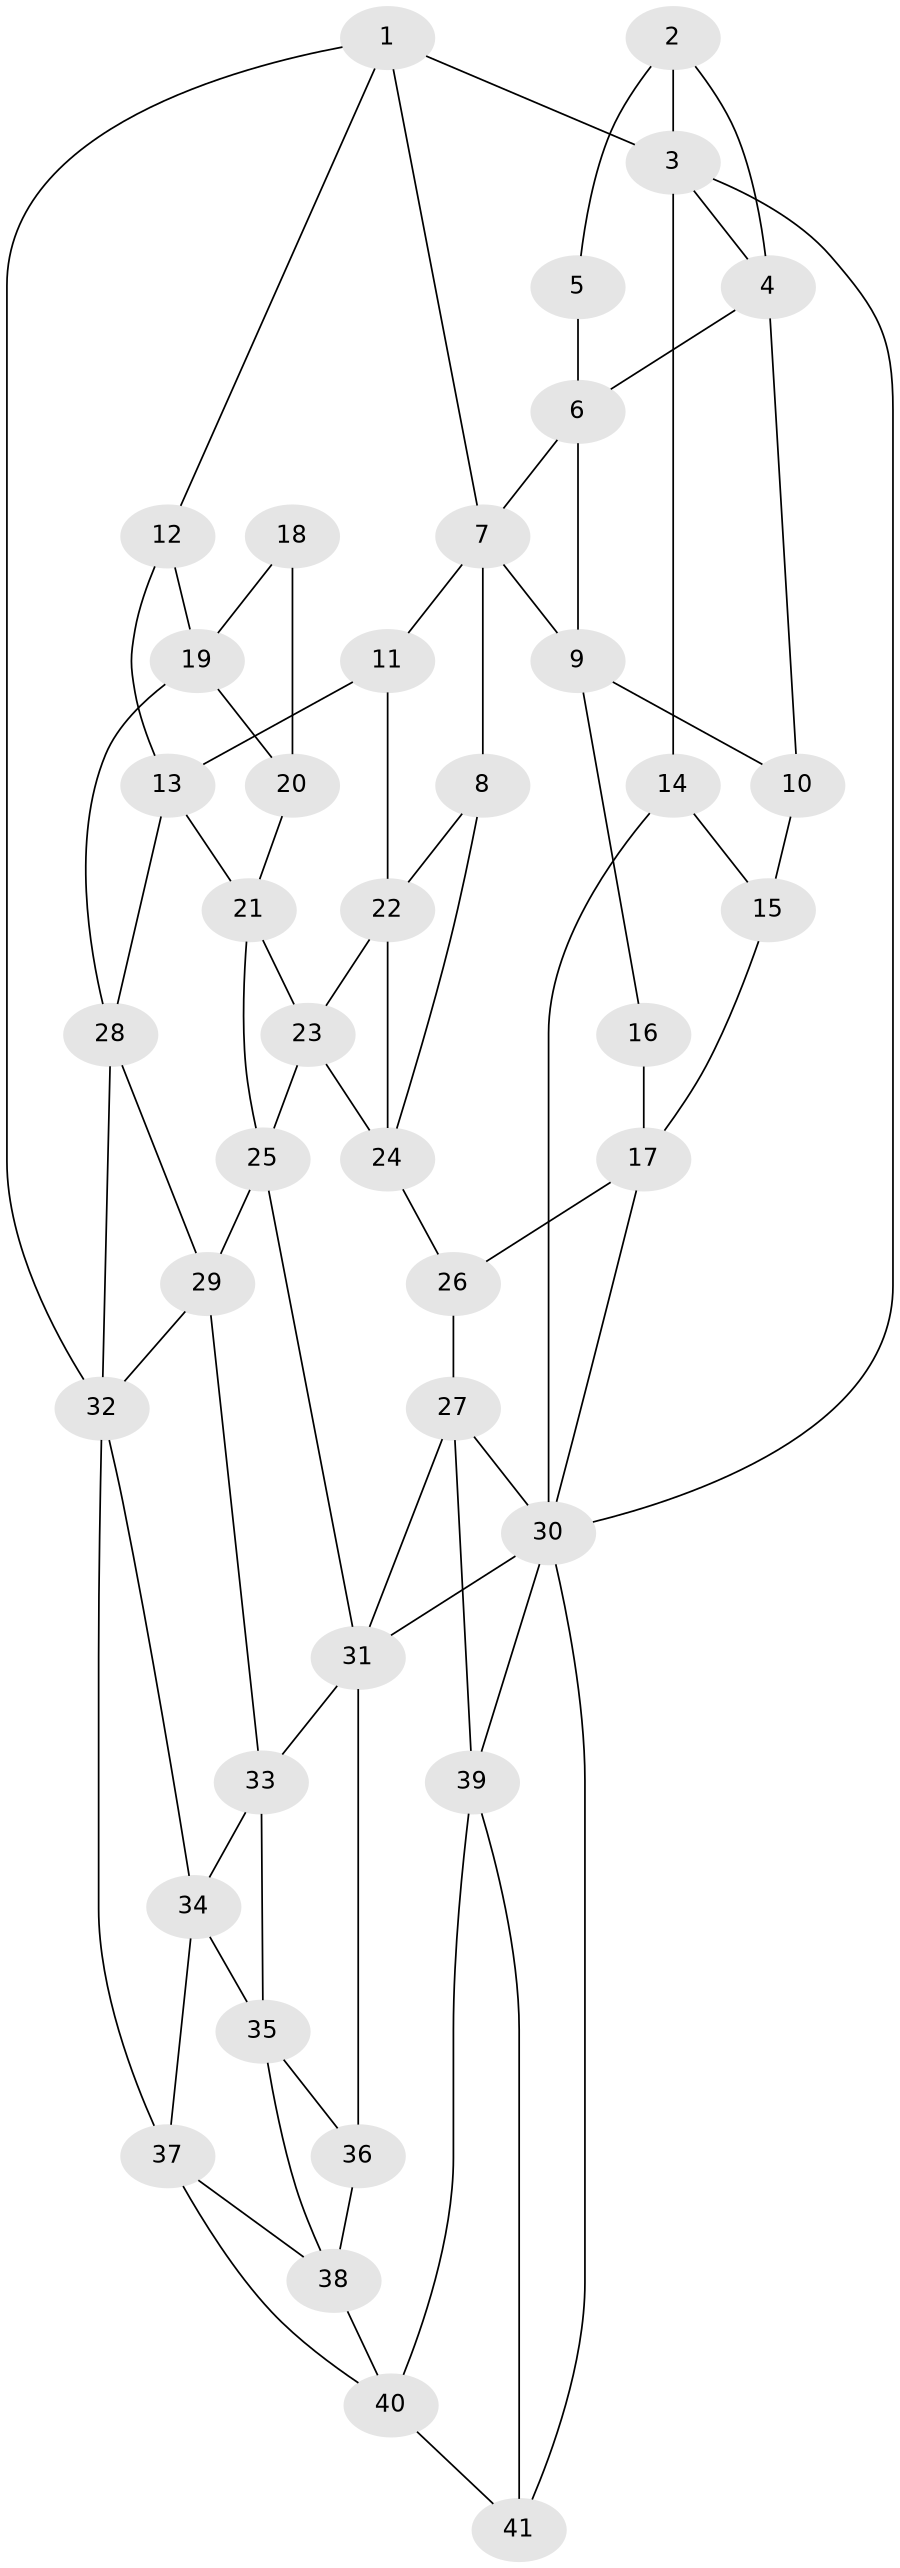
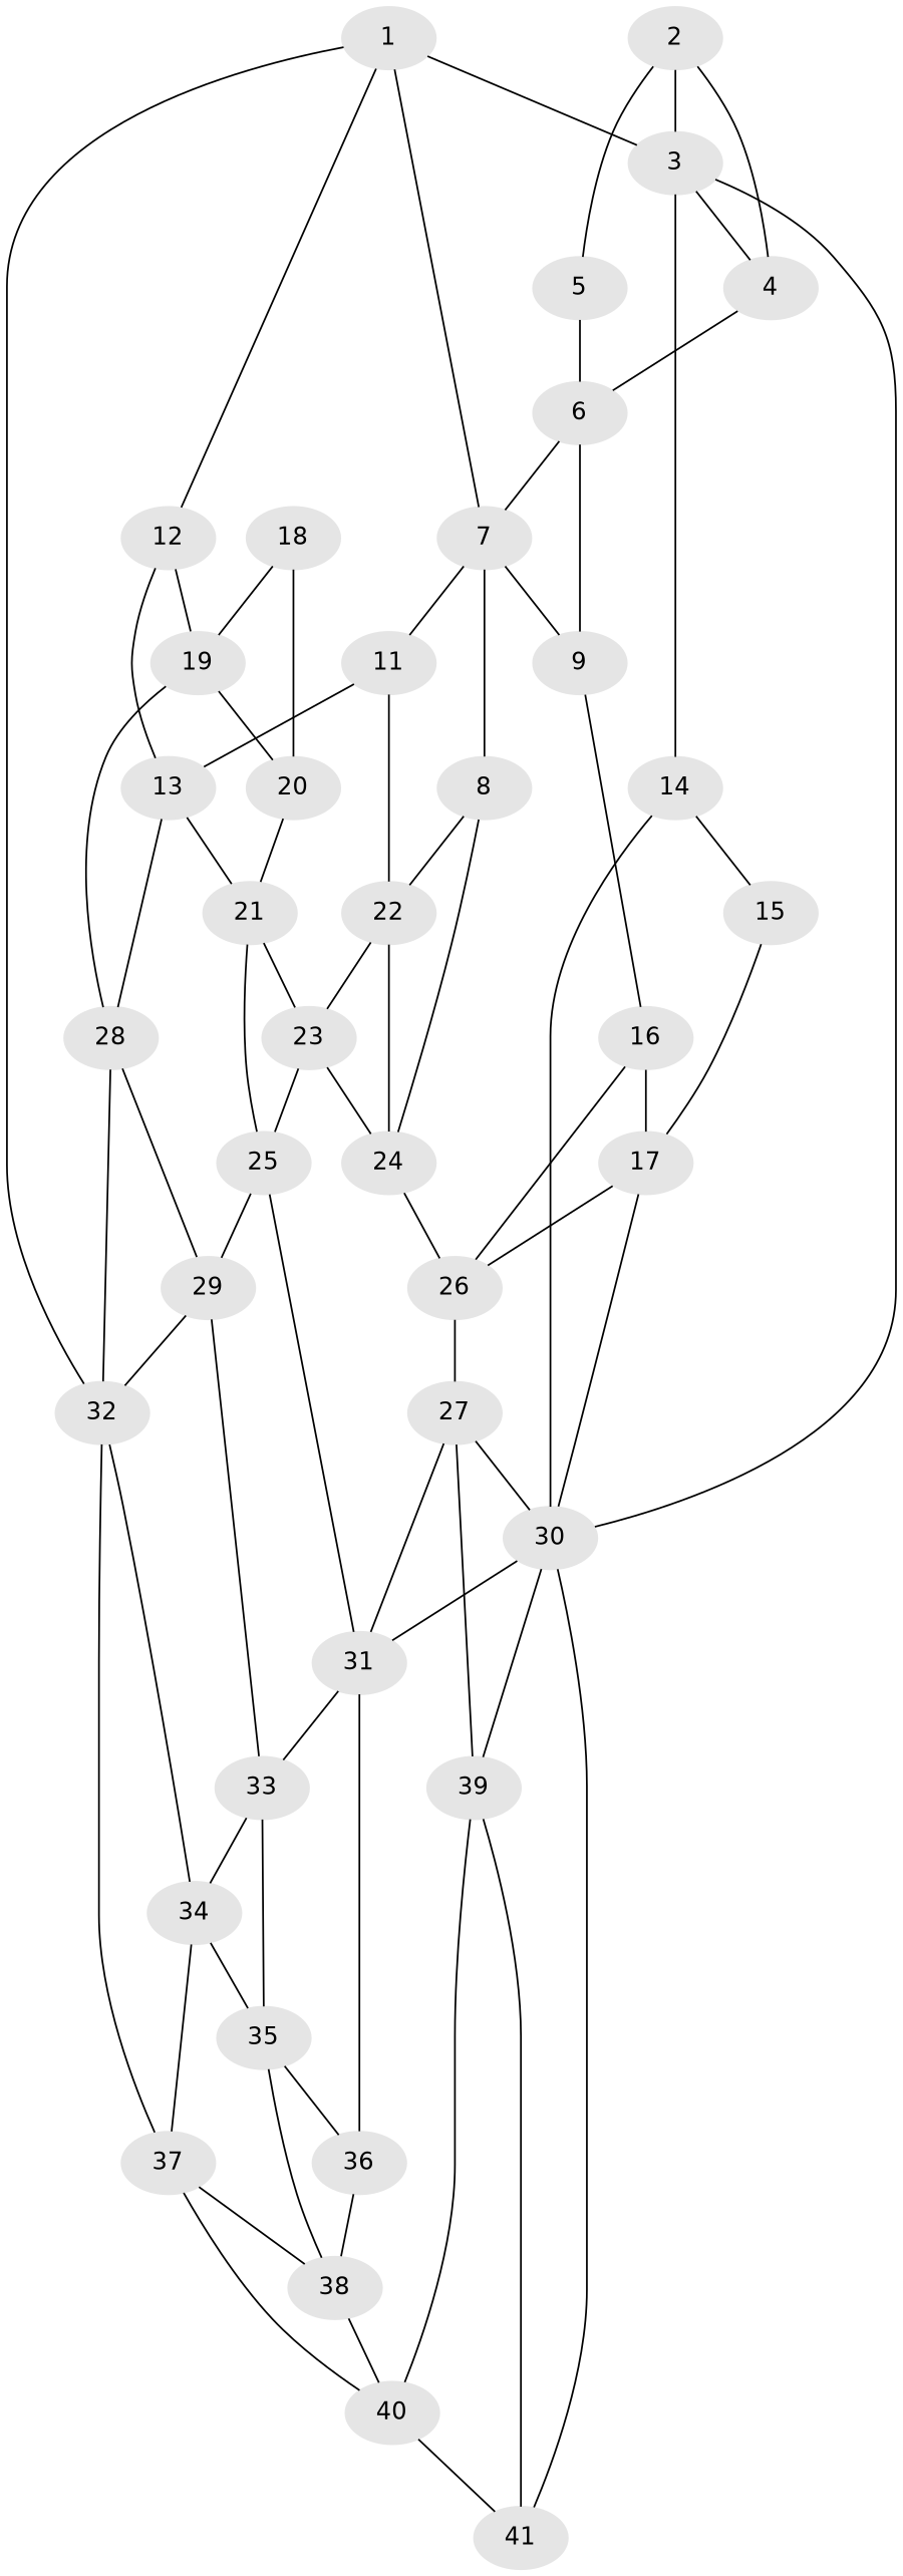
  graph {
    fontname="DejaVu Sans"
    node [color=gray90 fontname="DejaVu Sans" style=filled]
    edge [fontname="DejaVu Sans" weight=1.0]
    1
    3
    7
    12
    32
    4
    14
    30
    5
    6
    9
    8
    11
    13
    19
    34
    37
    2
-   10
    15
    31
    39
    41
    16
    22
    24
    23
    26
    17
    21
    28
    20
    25
    27
    18
    29
    33
    36
    40
    35
    38
    1 -- 3
    1 -- 7
    1 -- 12
    1 -- 32
    3 -- 4
    3 -- 14
    3 -- 30
    7 -- 9
    7 -- 8
    7 -- 11
    12 -- 13
    12 -- 19
    32 -- 34
    32 -- 37
    4 -- 6
-   4 -- 10
    14 -- 30
    14 -- 15
    30 -- 31
    30 -- 39
    30 -- 41
    5 -- 6
    6 -- 7
    6 -- 9
-   9 -- 10
    9 -- 16
    8 -- 22
    8 -- 24
    11 -- 13
    11 -- 22
    13 -- 21
    13 -- 28
    19 -- 28
    19 -- 20
    34 -- 37
    34 -- 35
    37 -- 40
    37 -- 38
    2 -- 3
    2 -- 4
    2 -- 5
-   10 -- 15 [weight=2.0]
    15 -- 17
    31 -- 33
    31 -- 36 [weight=2.0]
    39 -- 41
    39 -- 40
+   16 -- 26
    16 -- 17
    22 -- 24
    22 -- 23
    24 -- 26
    23 -- 24
    23 -- 25
    26 -- 27
    17 -- 30
    17 -- 26
    21 -- 23
    21 -- 25
    28 -- 32
    28 -- 29
    20 -- 21
    25 -- 31
    25 -- 29
    27 -- 30
    27 -- 31
    27 -- 39
    18 -- 19
    18 -- 20
    29 -- 32
    29 -- 33
    33 -- 34
    33 -- 35
    36 -- 38
    40 -- 41
    35 -- 36
    35 -- 38
    38 -- 40
  }
